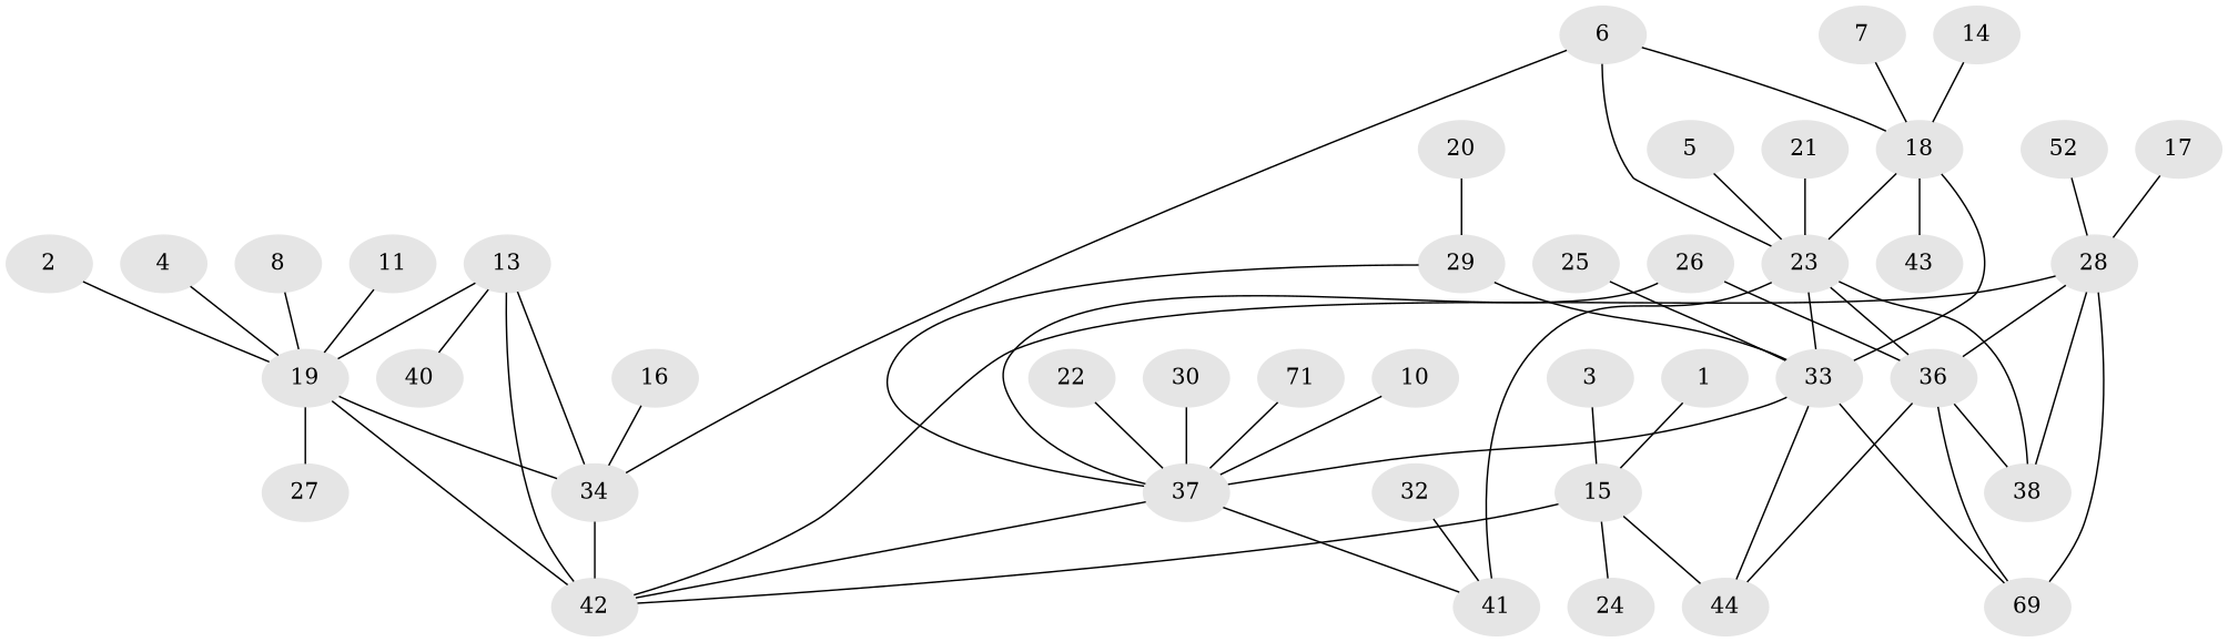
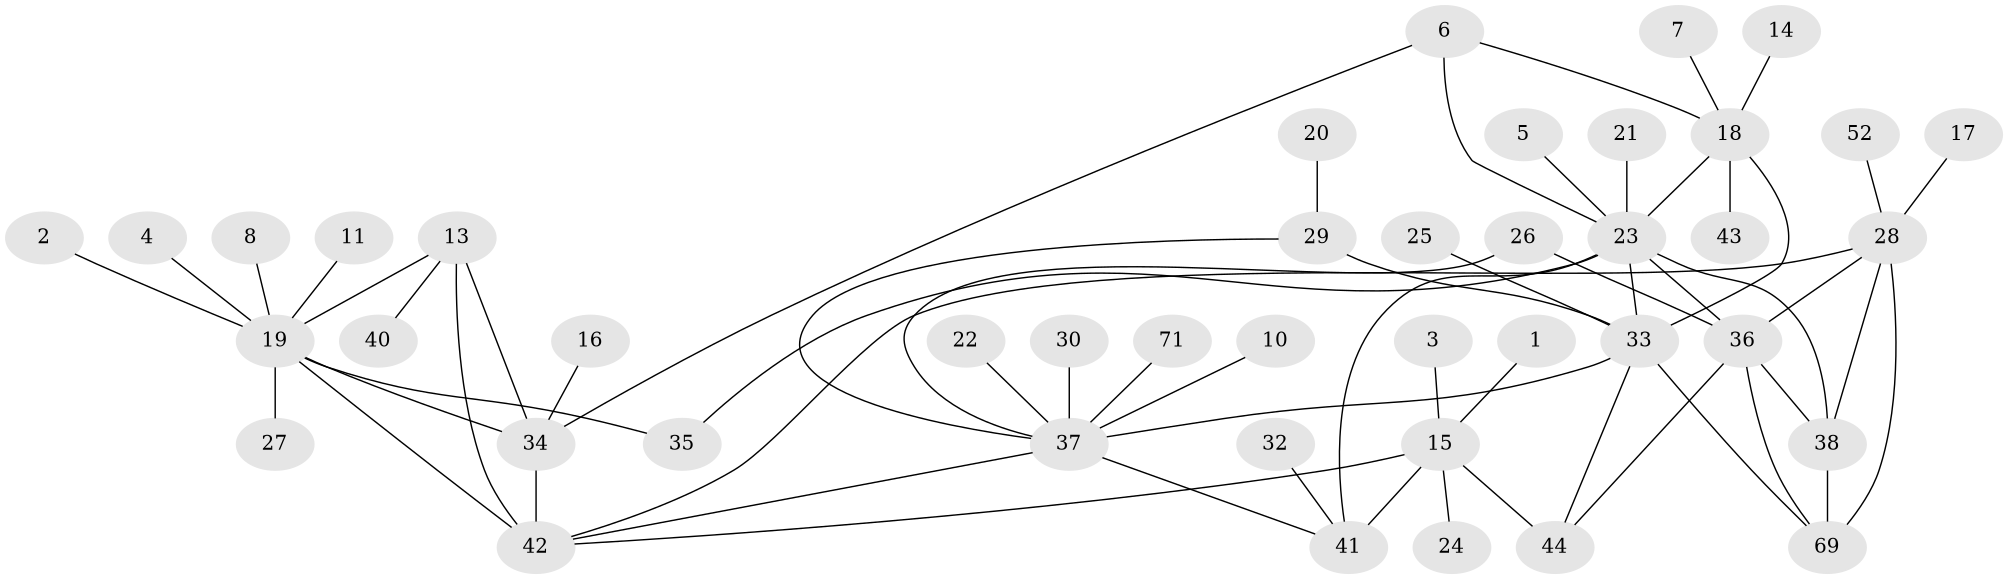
  graph {
    node [color=gray90 style=filled]
    edge [weight=1.0]
    1
    15
    42
    24
    41
    44
    2
    19
    34
    27
+   35
    3
    4
    5
    23
    33
    36
    38
    6
    18
    43
    7
    8
    n24 [label=69]
    10
    37
    11
    n28 [label=52]
    28
    13
    40
    14
    16
    17
    20
    29
    21
    22
    25
    26
    30
    n42 [label=71]
    32
    1 -- 15
    15 -- 42
    15 -- 24
+   15 -- 41 [weight=3.0]
    15 -- 44 [weight=3.0]
    2 -- 19
    19 -- 42 [weight=2.0]
    19 -- 34 [weight=2.0]
    19 -- 27
+   19 -- 35
    34 -- 42
    3 -- 15
    4 -- 19
    5 -- 23
    23 -- 41
+   23 -- 35
    23 -- 33
    23 -- 36
    23 -- 38 [weight=2.0]
    33 -- 44
    33 -- n24
    33 -- 37 [weight=2.0]
    36 -- 44
    36 -- 38
    36 -- n24
+   38 -- n24
    6 -- 34
    6 -- 23 [weight=3.0]
    6 -- 18
    18 -- 23 [weight=3.0]
    18 -- 33
    18 -- 43
    7 -- 18
    8 -- 19
    10 -- 37
    37 -- 42
    37 -- 41
    11 -- 19
    n28 -- 28
    28 -- 42
    28 -- 36 [weight=2.0]
    28 -- 38 [weight=2.0]
    28 -- n24 [weight=2.0]
    13 -- 42
    13 -- 19 [weight=2.0]
    13 -- 34
    13 -- 40
    14 -- 18
    16 -- 34
    17 -- 28
    20 -- 29
    29 -- 33 [weight=4.0]
    29 -- 37 [weight=2.0]
    21 -- 23
    22 -- 37
    25 -- 33
    26 -- 36
    26 -- 37
    30 -- 37
    n42 -- 37
    32 -- 41
  }
